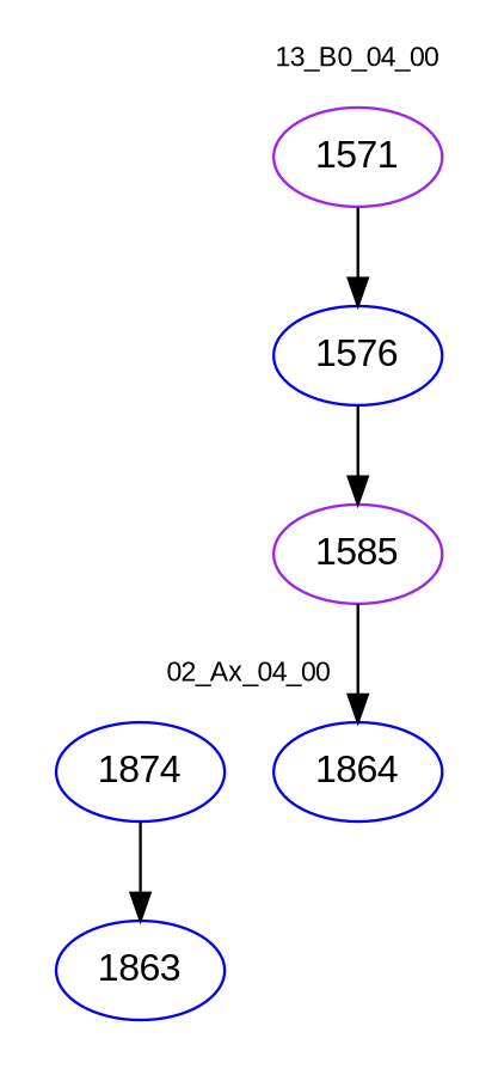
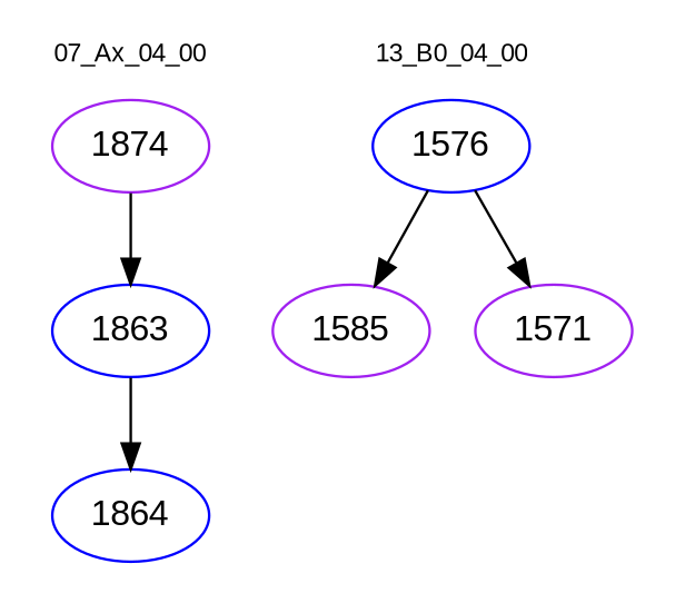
  digraph {
    fontname="Liberation Sans"
    node [color=blue fontname="Liberation Sans"]
    edge [color=black fontname="Liberation Sans"]
    n1 [label=1863]
    n2 [label=1864]
-   n3 [label=1874]
+   n3 [color=purple label=1874]
    n4 [label=1576]
    n5 [color=purple label=1585]
    n6 [color=purple label=1571]
    subgraph cluster_1 {
      color=white
      fontsize=10
-     label="02_Ax_04_00"
+     label="07_Ax_04_00"
      n1
      n2
      n3
    }
    subgraph cluster_2 {
      color=white
      fontsize=10
      label="13_B0_04_00"
      n4
      n5
      n6
    }
-   n5 -> n2
+   n1 -> n2
    n3 -> n1
    n4 -> n5
-   n6 -> n4
+   n4 -> n6
  }
